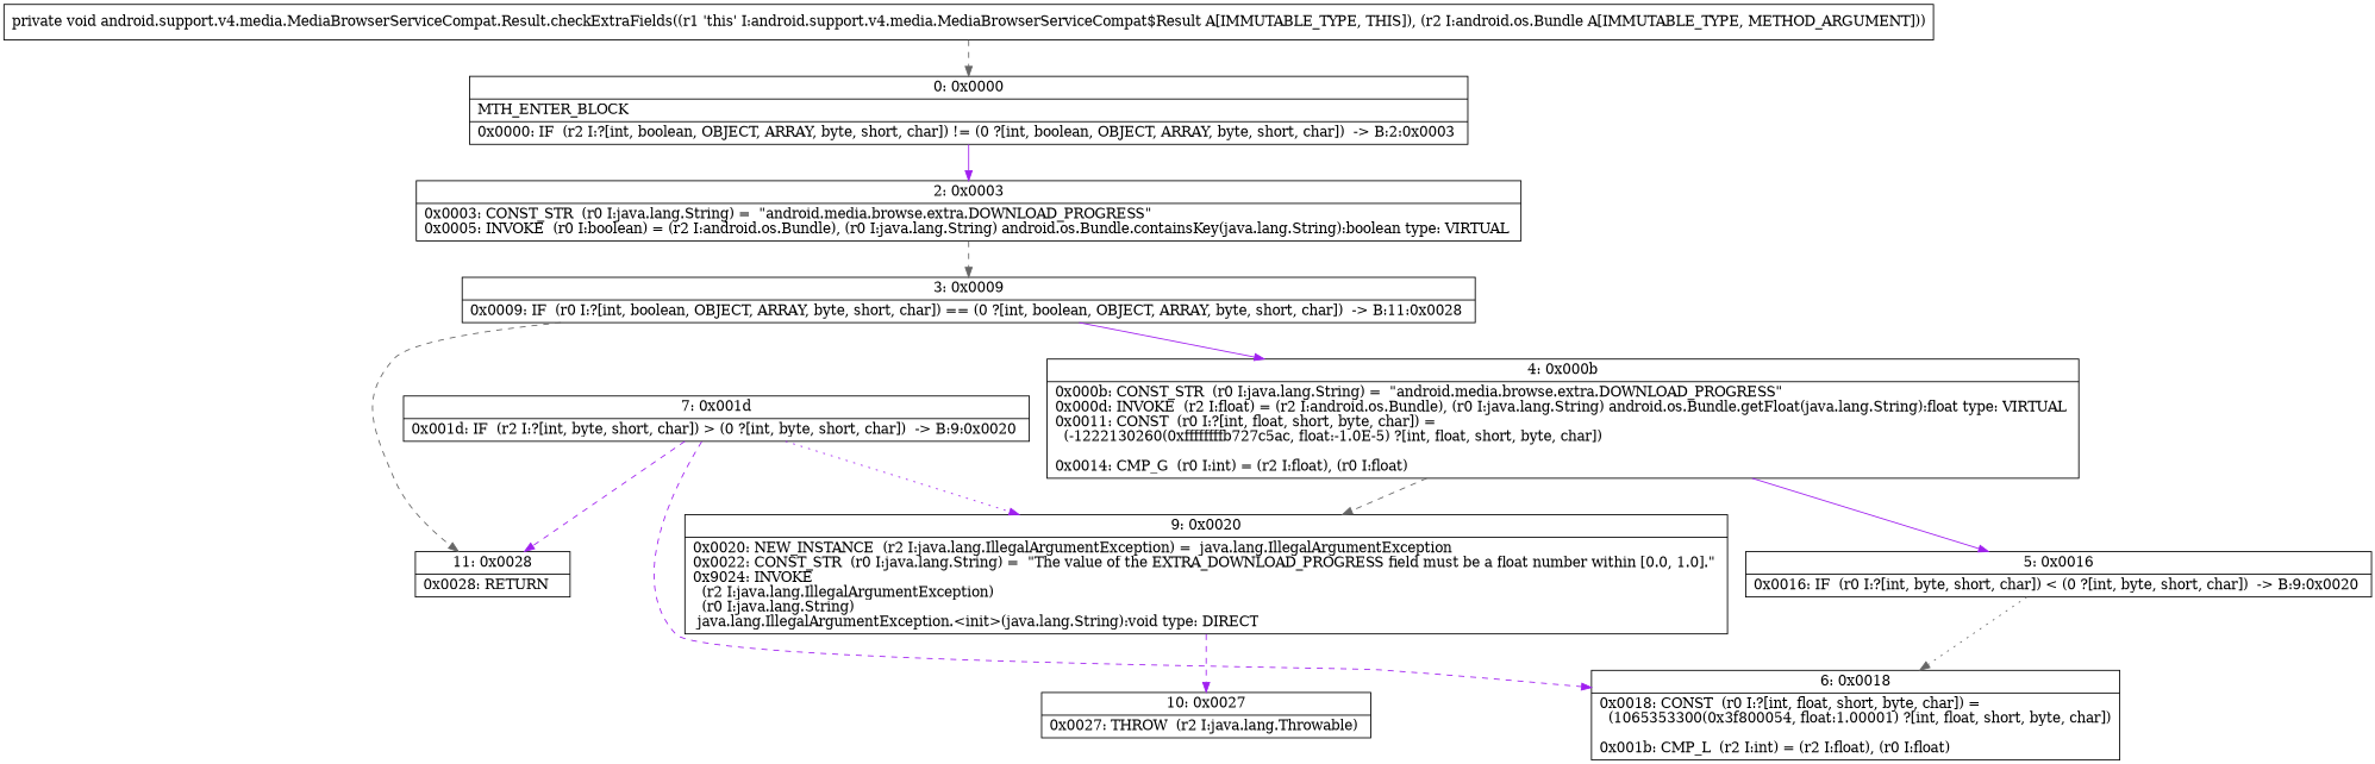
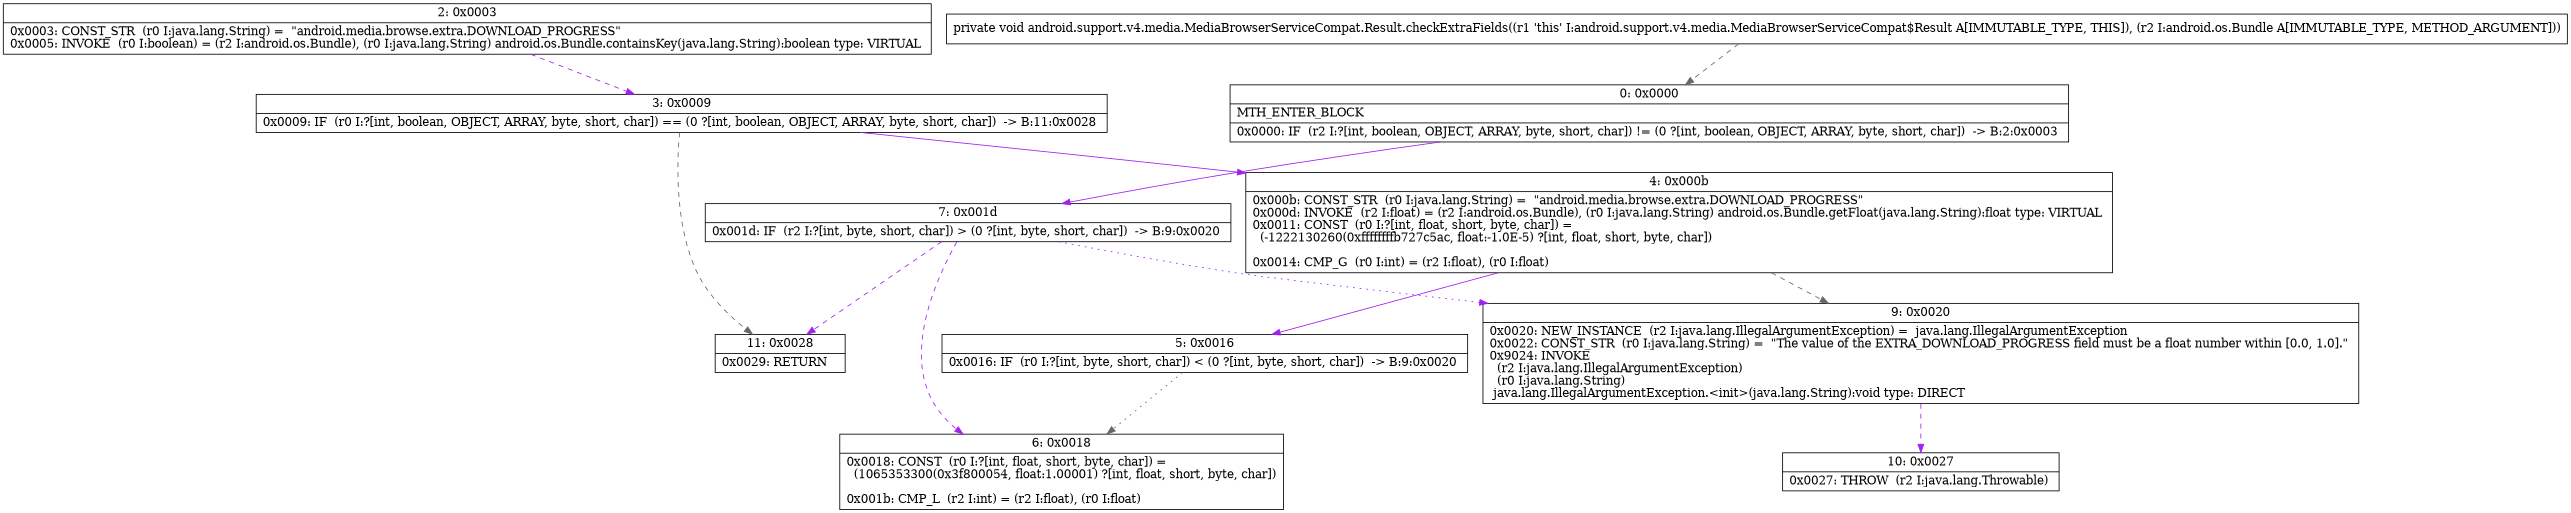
  digraph {
    node [shape=record]
    edge [color=purple style=dashed]
    n1 [label="{0\:\ 0x0000|MTH_ENTER_BLOCK\l|0x0000: IF  (r2 I:?[int, boolean, OBJECT, ARRAY, byte, short, char]) != (0 ?[int, boolean, OBJECT, ARRAY, byte, short, char])  \-\> B:2:0x0003 \l}"]
    n2 [label="{2\:\ 0x0003|0x0003: CONST_STR  (r0 I:java.lang.String) =  \"android.media.browse.extra.DOWNLOAD_PROGRESS\" \l0x0005: INVOKE  (r0 I:boolean) = (r2 I:android.os.Bundle), (r0 I:java.lang.String) android.os.Bundle.containsKey(java.lang.String):boolean type: VIRTUAL \l}"]
    n3 [label="{3\:\ 0x0009|0x0009: IF  (r0 I:?[int, boolean, OBJECT, ARRAY, byte, short, char]) == (0 ?[int, boolean, OBJECT, ARRAY, byte, short, char])  \-\> B:11:0x0028 \l}"]
    n4 [label="{4\:\ 0x000b|0x000b: CONST_STR  (r0 I:java.lang.String) =  \"android.media.browse.extra.DOWNLOAD_PROGRESS\" \l0x000d: INVOKE  (r2 I:float) = (r2 I:android.os.Bundle), (r0 I:java.lang.String) android.os.Bundle.getFloat(java.lang.String):float type: VIRTUAL \l0x0011: CONST  (r0 I:?[int, float, short, byte, char]) = \l  (\-1222130260(0xffffffffb727c5ac, float:\-1.0E\-5) ?[int, float, short, byte, char])\l \l0x0014: CMP_G  (r0 I:int) = (r2 I:float), (r0 I:float) \l}"]
-   n5 [label="{11\:\ 0x0028|0x0028: RETURN   \l}"]
+   n5 [label="{11\:\ 0x0028|0x0029: RETURN   \l}"]
    n6 [label="{5\:\ 0x0016|0x0016: IF  (r0 I:?[int, byte, short, char]) \< (0 ?[int, byte, short, char])  \-\> B:9:0x0020 \l}"]
    n7 [label="{9\:\ 0x0020|0x0020: NEW_INSTANCE  (r2 I:java.lang.IllegalArgumentException) =  java.lang.IllegalArgumentException \l0x0022: CONST_STR  (r0 I:java.lang.String) =  \"The value of the EXTRA_DOWNLOAD_PROGRESS field must be a float number within [0.0, 1.0].\" \l0x9024: INVOKE  \l  (r2 I:java.lang.IllegalArgumentException)\l  (r0 I:java.lang.String)\l java.lang.IllegalArgumentException.\<init\>(java.lang.String):void type: DIRECT \l}"]
    n8 [label="{6\:\ 0x0018|0x0018: CONST  (r0 I:?[int, float, short, byte, char]) = \l  (1065353300(0x3f800054, float:1.00001) ?[int, float, short, byte, char])\l \l0x001b: CMP_L  (r2 I:int) = (r2 I:float), (r0 I:float) \l}"]
    n9 [label="{10\:\ 0x0027|0x0027: THROW  (r2 I:java.lang.Throwable) \l}"]
    n10 [label="{7\:\ 0x001d|0x001d: IF  (r2 I:?[int, byte, short, char]) \> (0 ?[int, byte, short, char])  \-\> B:9:0x0020 \l}"]
    n11 [label="{private void android.support.v4.media.MediaBrowserServiceCompat.Result.checkExtraFields((r1 'this' I:android.support.v4.media.MediaBrowserServiceCompat$Result A[IMMUTABLE_TYPE, THIS]), (r2 I:android.os.Bundle A[IMMUTABLE_TYPE, METHOD_ARGUMENT])) }"]
-   n1 -> n2 [style=solid]
-   n2 -> n3 [color=gray40]
+   n1 -> n10 [style=solid]
+   n2 -> n3
    n3 -> n4 [style=solid]
    n3 -> n5 [color=gray40]
    n4 -> n6 [style=solid]
    n4 -> n7 [color=gray40]
    n6 -> n8 [color=gray40 style=dotted]
    n7 -> n9
    n10 -> n5
    n10 -> n7 [style=dotted]
    n10 -> n8
    n11 -> n1 [color=gray40]
  }
